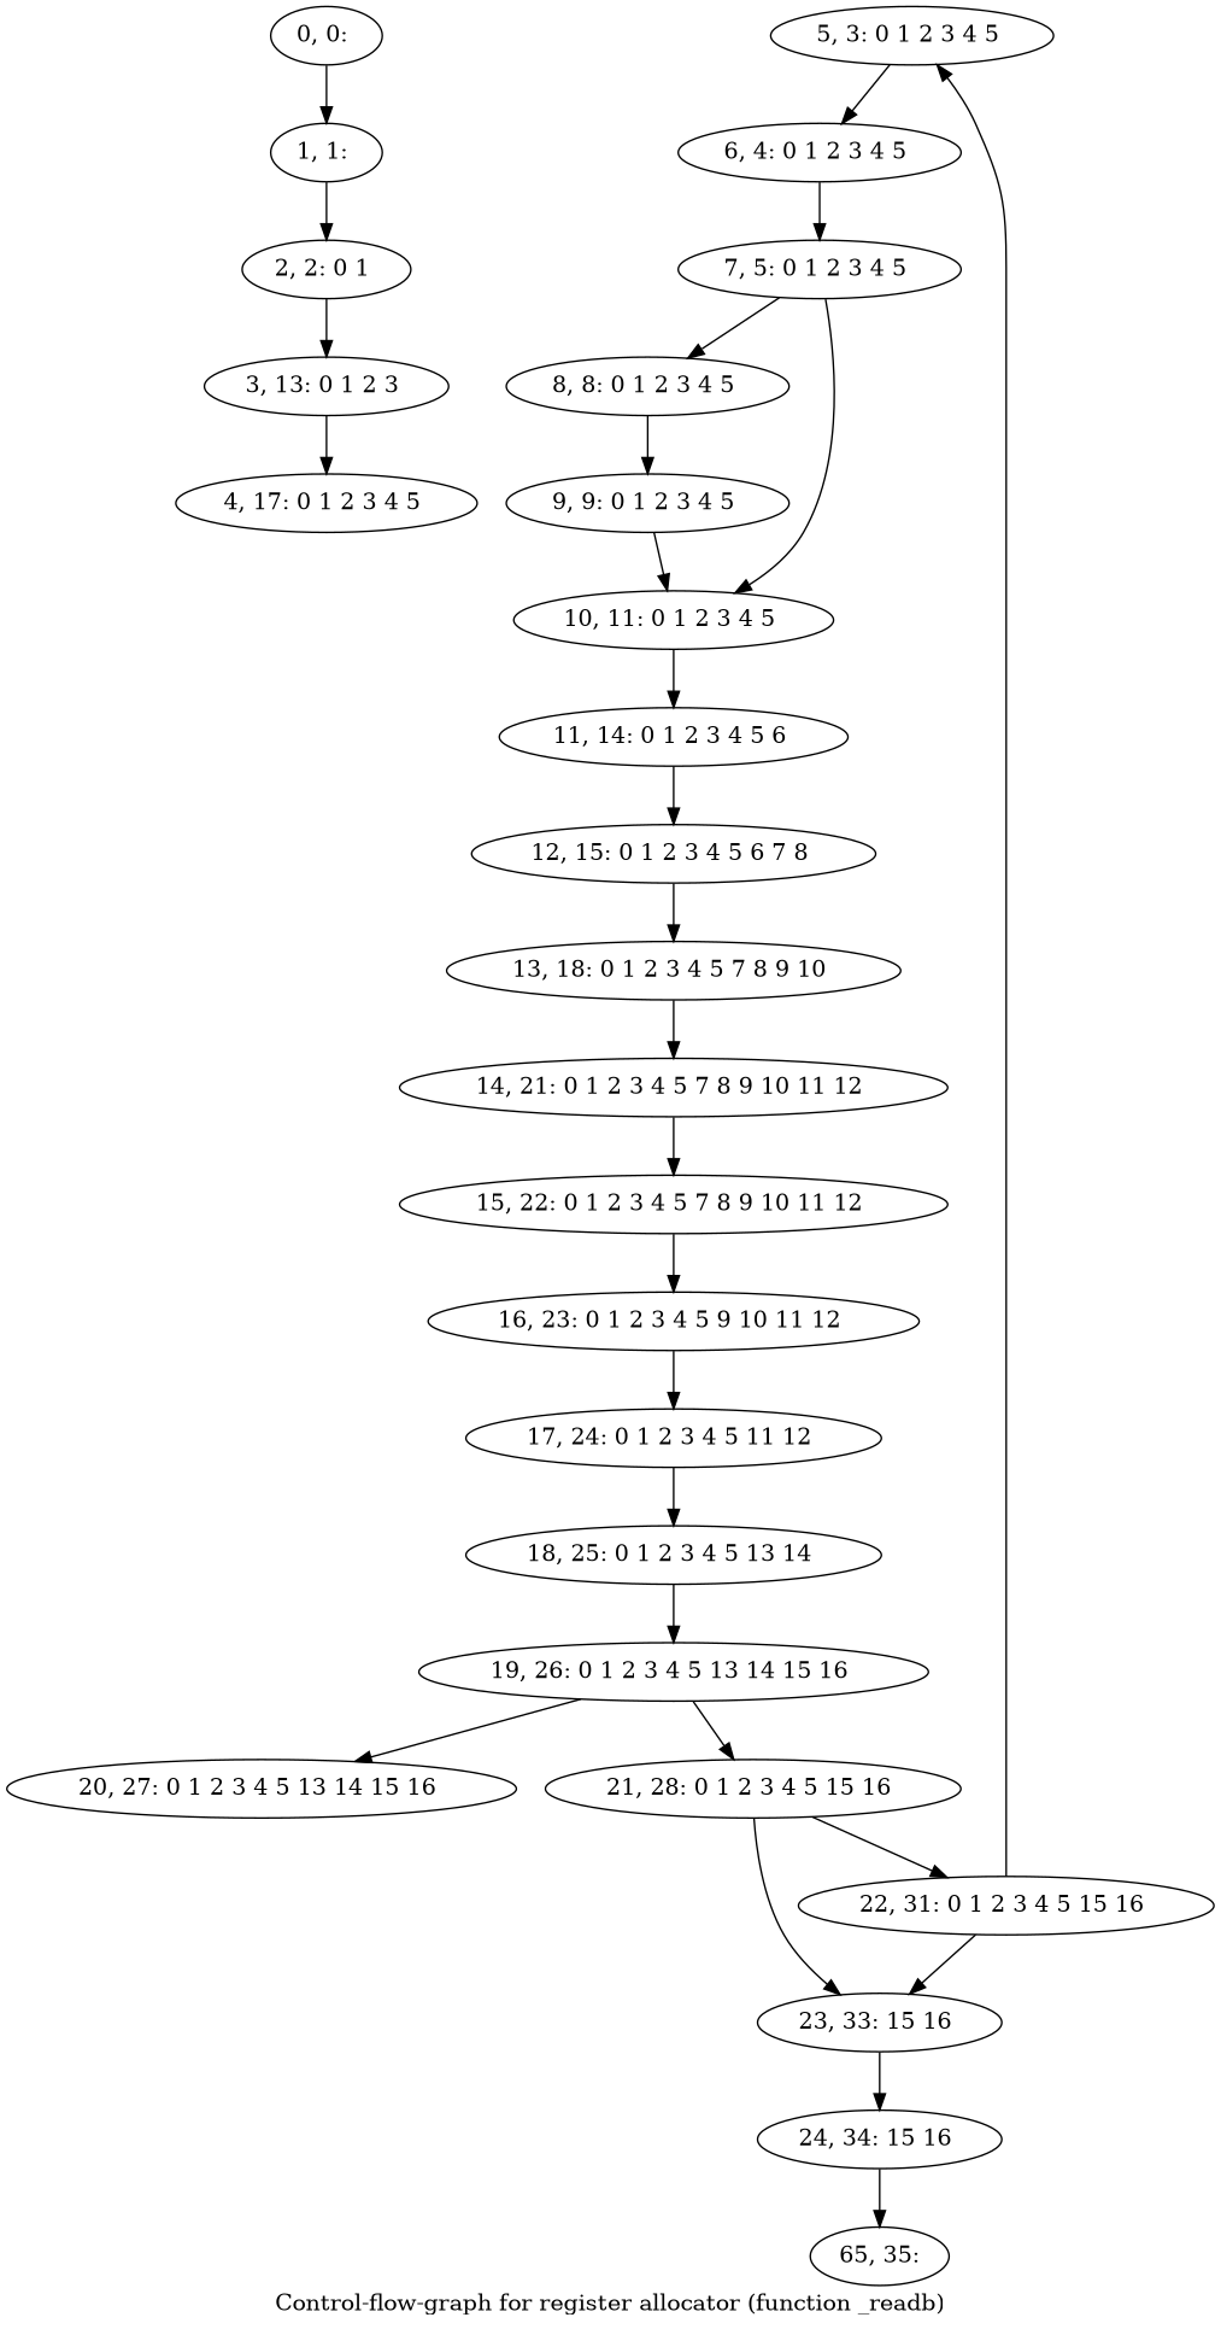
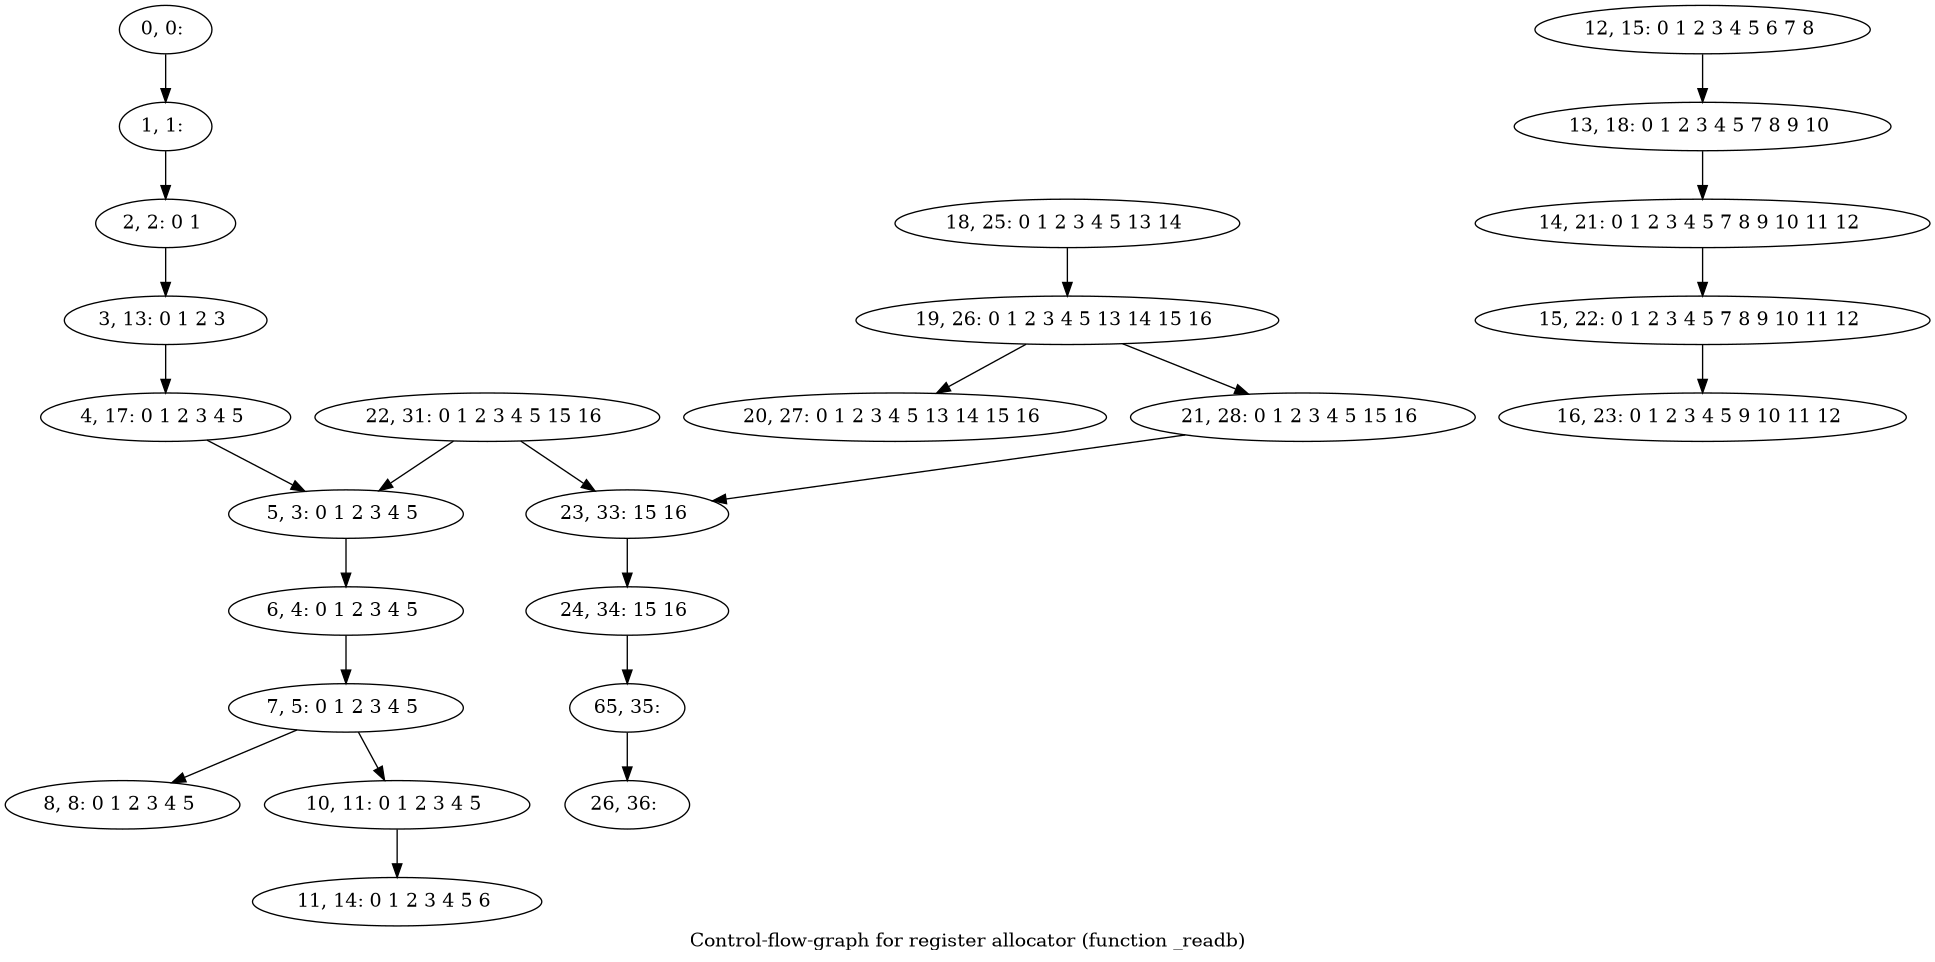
  digraph {
    label="Control-flow-graph for register allocator (function _readb)"
    n1 [label="0, 0: "]
    n2 [label="1, 1: "]
    n3 [label="2, 2: 0 1 "]
    n4 [label="3, 13: 0 1 2 3 "]
    n5 [label="4, 17: 0 1 2 3 4 5 "]
    n6 [label="5, 3: 0 1 2 3 4 5 "]
    n7 [label="6, 4: 0 1 2 3 4 5 "]
    n8 [label="7, 5: 0 1 2 3 4 5 "]
    n9 [label="8, 8: 0 1 2 3 4 5 "]
    n10 [label="10, 11: 0 1 2 3 4 5 "]
-   n11 [label="9, 9: 0 1 2 3 4 5 "]
    n12 [label="11, 14: 0 1 2 3 4 5 6 "]
    n13 [label="12, 15: 0 1 2 3 4 5 6 7 8 "]
    n14 [label="13, 18: 0 1 2 3 4 5 7 8 9 10 "]
    n15 [label="14, 21: 0 1 2 3 4 5 7 8 9 10 11 12 "]
    n16 [label="15, 22: 0 1 2 3 4 5 7 8 9 10 11 12 "]
    n17 [label="16, 23: 0 1 2 3 4 5 9 10 11 12 "]
-   n18 [label="17, 24: 0 1 2 3 4 5 11 12 "]
    n19 [label="18, 25: 0 1 2 3 4 5 13 14 "]
    n20 [label="19, 26: 0 1 2 3 4 5 13 14 15 16 "]
    n21 [label="20, 27: 0 1 2 3 4 5 13 14 15 16 "]
    n22 [label="21, 28: 0 1 2 3 4 5 15 16 "]
    n23 [label="22, 31: 0 1 2 3 4 5 15 16 "]
    n24 [label="23, 33: 15 16 "]
    n25 [label="24, 34: 15 16 "]
    n26 [label="65, 35:"]
+   n27 [label="26, 36: "]
    n1 -> n2
    n2 -> n3
    n3 -> n4
    n4 -> n5
+   n5 -> n6
    n6 -> n7
    n7 -> n8
    n8 -> n9
    n8 -> n10
-   n9 -> n11
    n10 -> n12
-   n11 -> n10
-   n12 -> n13
    n13 -> n14
    n14 -> n15
    n15 -> n16
    n16 -> n17
-   n17 -> n18
-   n18 -> n19
    n19 -> n20
    n20 -> n21
    n20 -> n22
-   n22 -> n23
    n22 -> n24
    n23 -> n6
    n23 -> n24
    n24 -> n25
    n25 -> n26
+   n26 -> n27
  }
